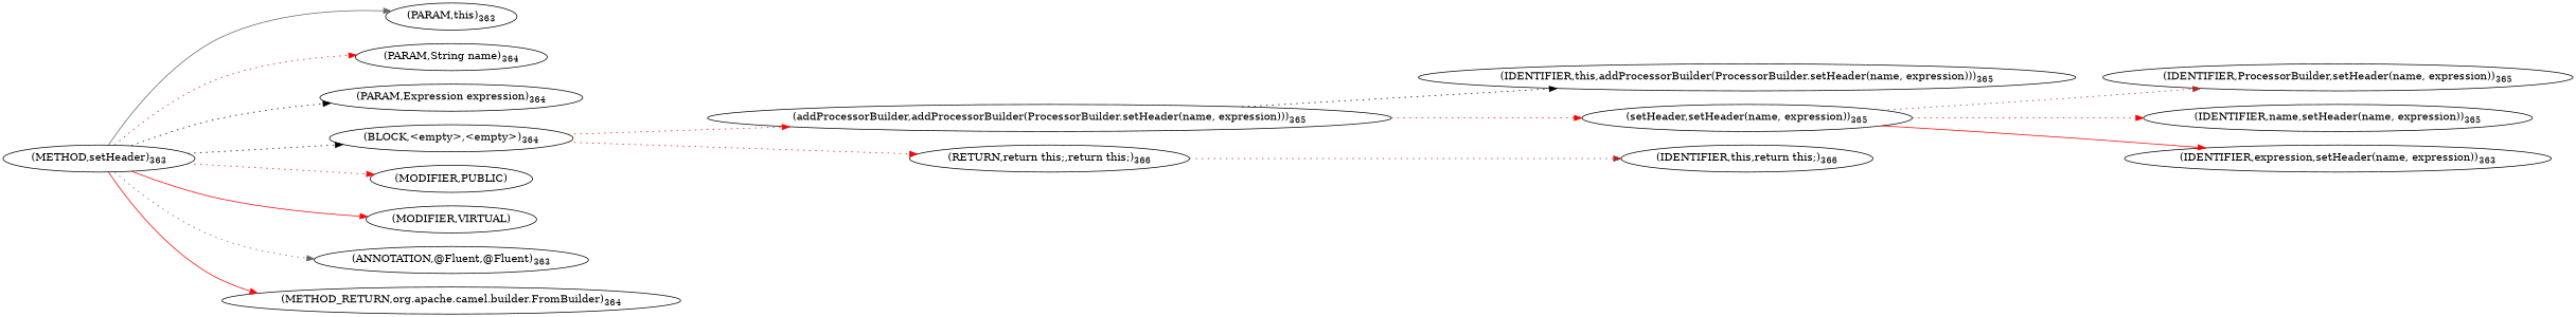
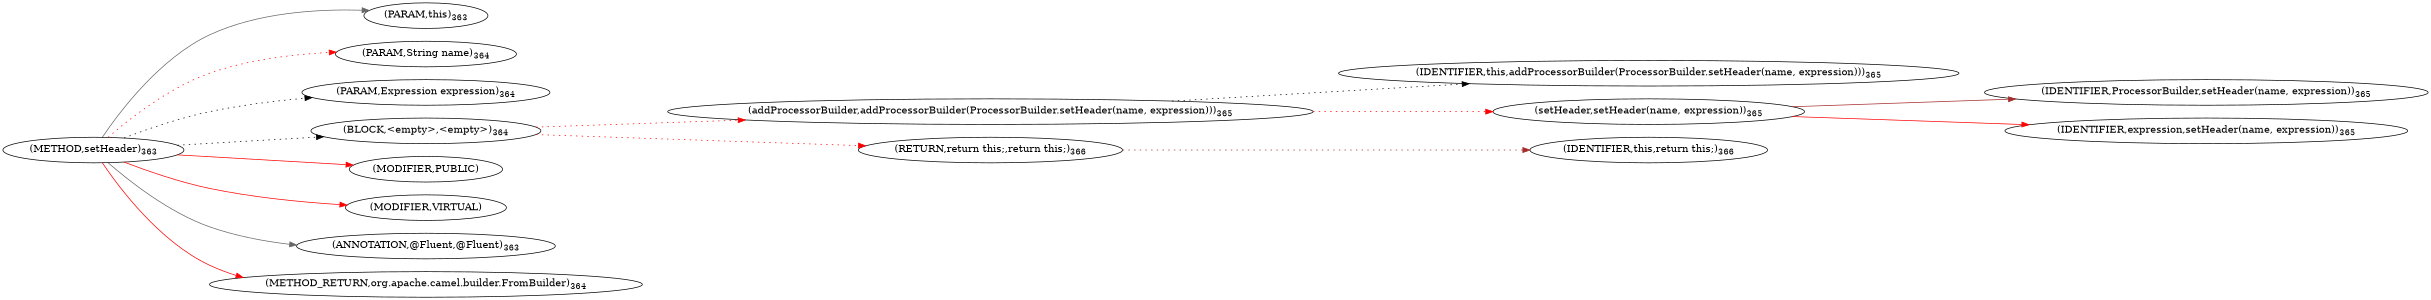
  digraph {
    rankdir=LR
    edge [color=red style=dotted]
    n1 [label=<(METHOD,setHeader)<SUB>363</SUB>>]
    n2 [label=<(PARAM,this)<SUB>363</SUB>>]
    n3 [label=<(PARAM,String name)<SUB>364</SUB>>]
    n4 [label=<(PARAM,Expression expression)<SUB>364</SUB>>]
    n5 [label=<(BLOCK,&lt;empty&gt;,&lt;empty&gt;)<SUB>364</SUB>>]
    n6 [label=<(MODIFIER,PUBLIC)>]
    n7 [label=<(MODIFIER,VIRTUAL)>]
    n8 [label=<(ANNOTATION,@Fluent,@Fluent)<SUB>363</SUB>>]
    n9 [label=<(METHOD_RETURN,org.apache.camel.builder.FromBuilder)<SUB>364</SUB>>]
    n10 [label=<(addProcessorBuilder,addProcessorBuilder(ProcessorBuilder.setHeader(name, expression)))<SUB>365</SUB>>]
    n11 [label=<(RETURN,return this;,return this;)<SUB>366</SUB>>]
    n12 [label=<(IDENTIFIER,this,addProcessorBuilder(ProcessorBuilder.setHeader(name, expression)))<SUB>365</SUB>>]
    n13 [label=<(setHeader,setHeader(name, expression))<SUB>365</SUB>>]
    n14 [label=<(IDENTIFIER,this,return this;)<SUB>366</SUB>>]
    n15 [label=<(IDENTIFIER,ProcessorBuilder,setHeader(name, expression))<SUB>365</SUB>>]
-   n16 [label=<(IDENTIFIER,name,setHeader(name, expression))<SUB>365</SUB>>]
-   n17 [label=<(IDENTIFIER,expression,setHeader(name, expression))<SUB>363</SUB>>]
+   n17 [label=<(IDENTIFIER,expression,setHeader(name, expression))<SUB>365</SUB>>]
    n1 -> n2 [color=gray40 style=solid]
    n1 -> n3
    n1 -> n4 [color=black]
    n1 -> n5 [color=black]
-   n1 -> n6
+   n1 -> n6 [style=solid]
    n1 -> n7 [style=solid]
-   n1 -> n8 [color=gray40]
+   n1 -> n8 [color=gray40 style=solid]
    n1 -> n9 [style=solid]
    n5 -> n10
    n5 -> n11
    n10 -> n12 [color=black]
    n10 -> n13
    n11 -> n14 [color=brown]
-   n13 -> n15 [color=brown]
-   n13 -> n16
+   n13 -> n15 [color=brown style=solid]
    n13 -> n17 [style=solid]
  }
